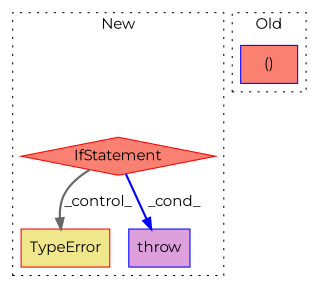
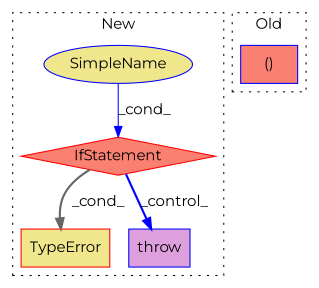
  digraph {
    fontname=Montserrat
    node [color=blue fillcolor=khaki fontname=Montserrat shape=box style=filled]
    edge [color=blue fontname=Montserrat style=bold]
    n1 [a=32 color=red l="10,1" label=TypeError s="3077,3175"]
    n2 [a=25 color=red fillcolor=salmon l="4,2" label=IfStatement s="2937,2965" shape=diamond]
+   n3 [a=42 label=SimpleName shape=ellipse]
    n4 [a=53 fillcolor=plum l=6 label=throw s=3071]
    n5 [a=106 fillcolor=salmon l=56 label="()" s=3177]
    subgraph cluster_1 {
      label=New
      style=dotted
      n1
      n2
+     n3
      n4
    }
    subgraph cluster_2 {
      label=Old
      style=dotted
      n5
    }
-   n2 -> n1 [color=gray40 label=_control_]
-   n2 -> n4 [label=_cond_]
+   n2 -> n1 [color=gray40 label=_cond_]
+   n2 -> n4 [label=_control_]
+   n3 -> n2 [label=_cond_ style=solid]
  }
